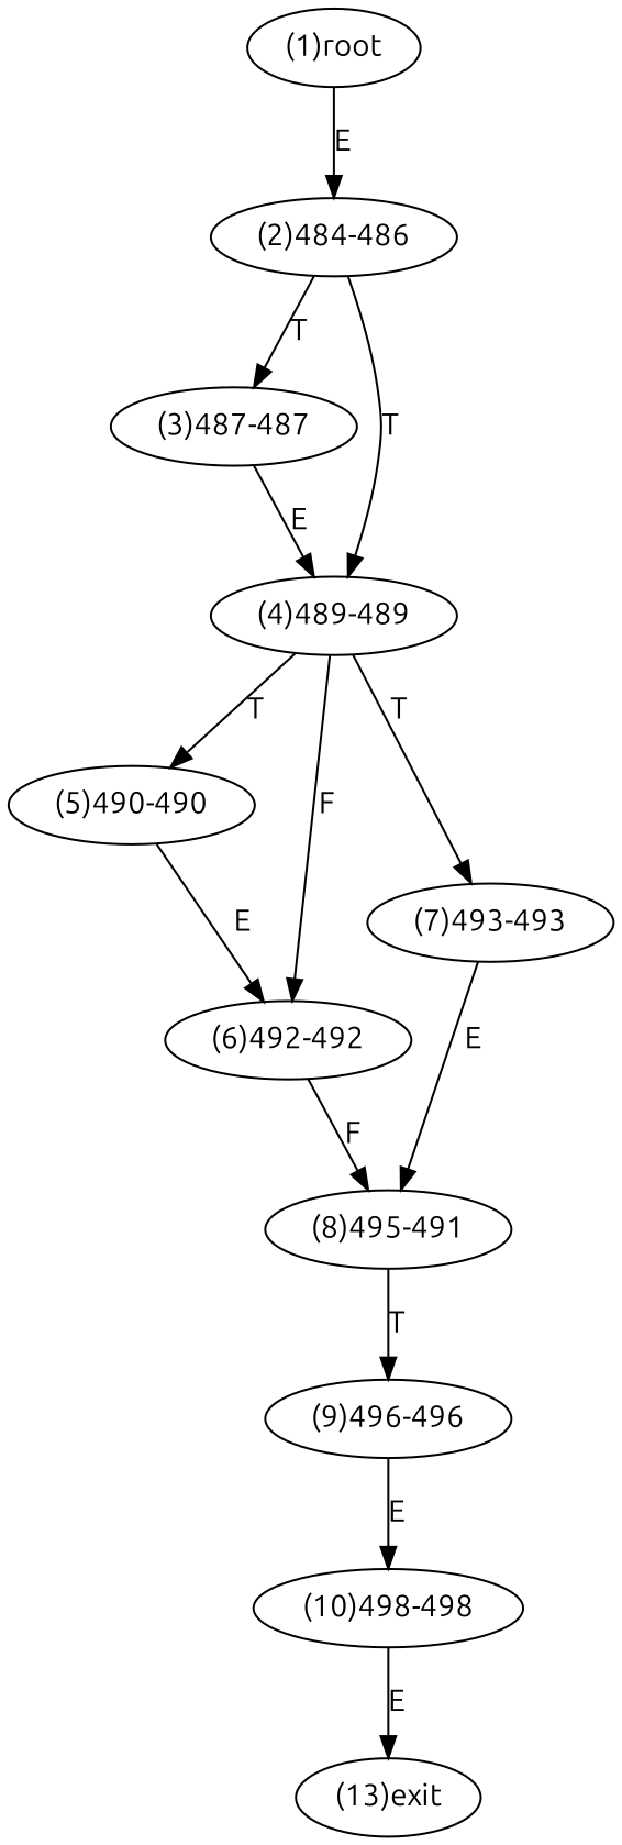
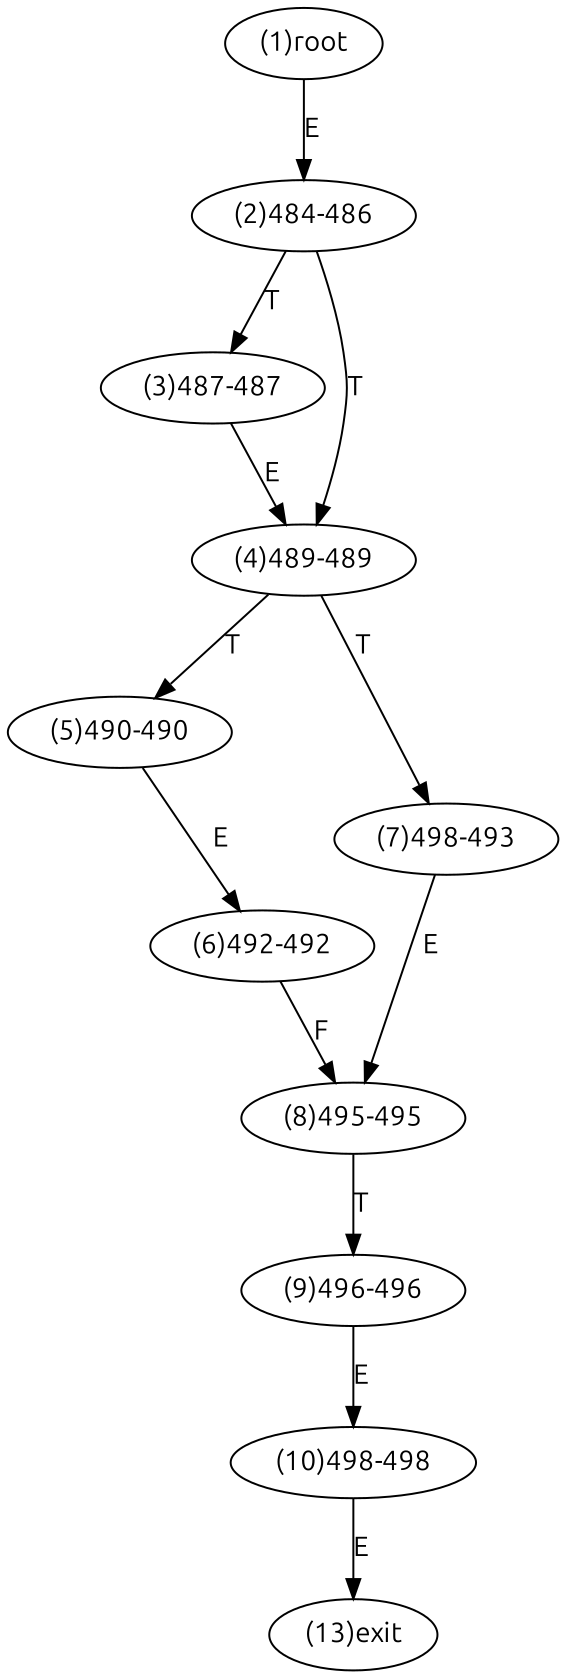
  digraph {
    fontname=Ubuntu
    node [fontname=Ubuntu]
    edge [fontname=Ubuntu]
    n1 [label="(1)root"]
    n2 [label="(2)484-486"]
    n3 [label="(3)487-487"]
    n4 [label="(4)489-489"]
    n5 [label="(5)490-490"]
    n6 [label="(6)492-492"]
-   n7 [label="(7)493-493"]
-   n8 [label="(8)495-491"]
+   n7 [label="(7)498-493"]
+   n8 [label="(8)495-495"]
    n9 [label="(9)496-496"]
    n10 [label="(10)498-498"]
    n11 [label="(13)exit"]
    n1 -> n2 [label=E]
    n2 -> n3 [label=T]
    n2 -> n4 [label=T]
    n3 -> n4 [label=E]
    n4 -> n5 [label=T]
-   n4 -> n6 [label=F]
    n4 -> n7 [label=T]
    n5 -> n6 [label=E]
    n6 -> n8 [label=F]
    n7 -> n8 [label=E]
    n8 -> n9 [label=T]
    n9 -> n10 [label=E]
    n10 -> n11 [label=E]
  }
